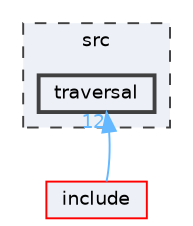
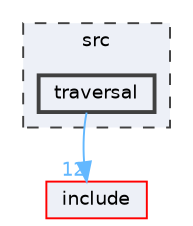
  digraph {
    compound=true
    node [fillcolor="#edf0f7" fontname=Helvetica fontsize=10 shape=box]
    n1 [color=grey25 height=0.2 label=traversal style="filled,bold" width=0.4]
    n2 [color=red height=0.2 label=include style=filled width=0.4]
    subgraph cluster_1 {
      bgcolor="#edf0f7"
      fontname=Helvetica
      fontsize=10
      label=src
      pencolor=grey25
      style="filled,dashed"
      n1
    }
-   n2 -> n1 [color=steelblue1 fontcolor=steelblue1 fontname=Helvetica fontsize=10 headlabel=12 labeldistance=1.5 labelfontname=Helvetica labelfontsize=10]
+   n1 -> n2 [color=steelblue1 fontcolor=steelblue1 fontname=Helvetica fontsize=10 headlabel=12 labeldistance=1.5 labelfontname=Helvetica labelfontsize=10]
  }
